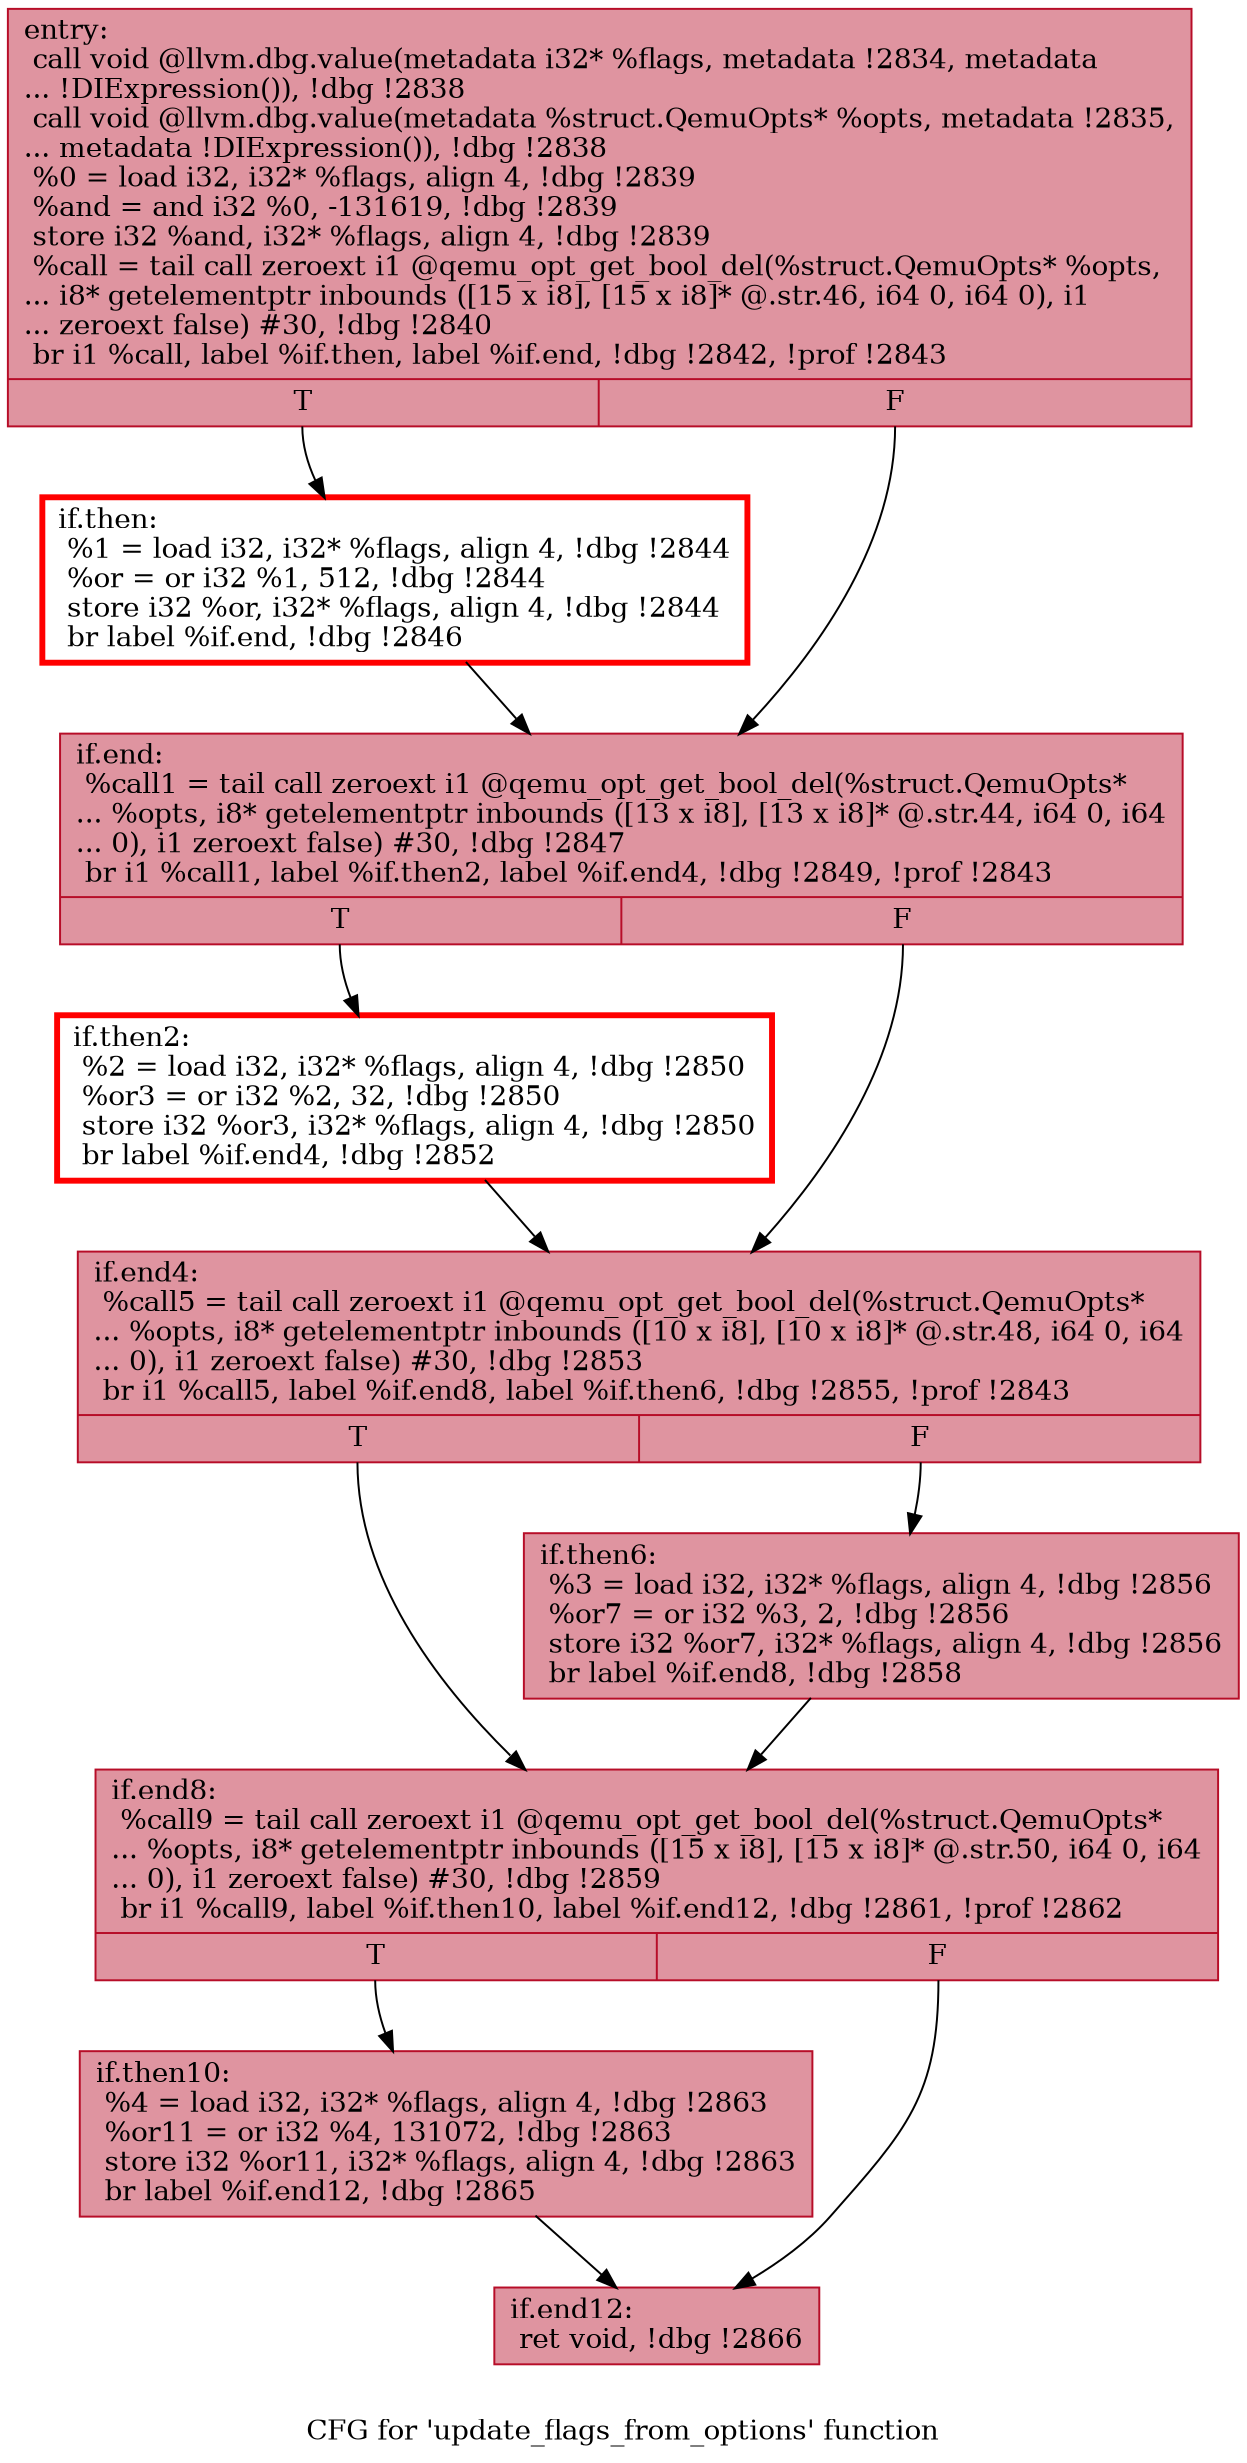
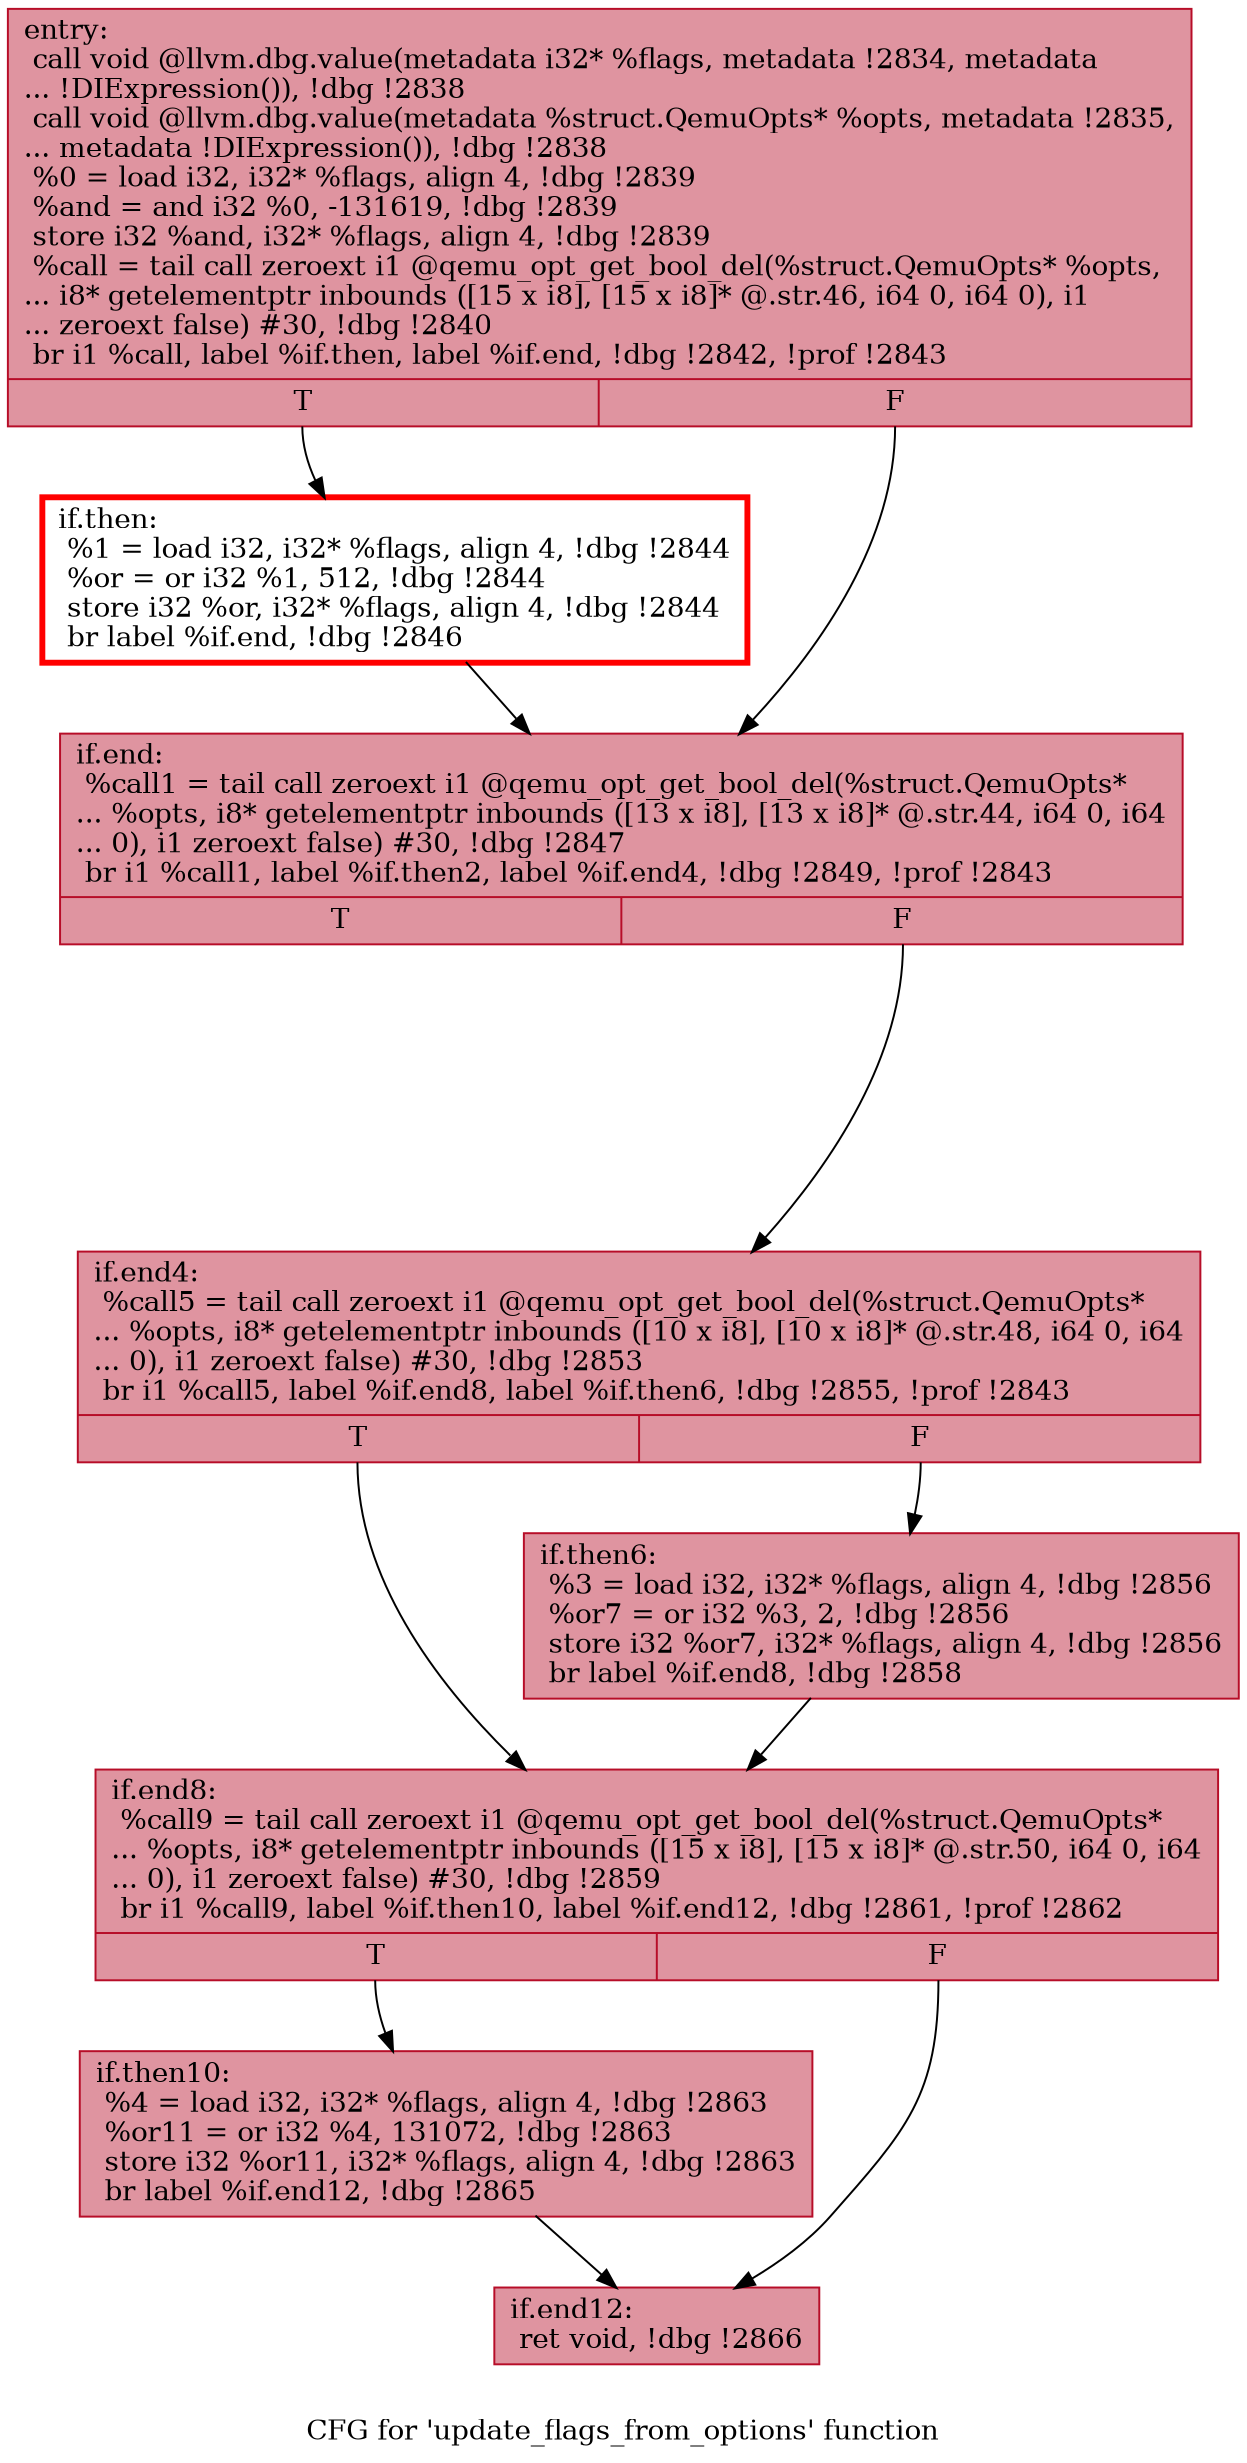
  digraph {
    label="CFG for 'update_flags_from_options' function"
    fontname="DejaVu Serif"
    node [color="#b70d28ff" fillcolor="#b70d2870" shape=record style=filled fontname="DejaVu Serif"]
    edge [fontname="DejaVu Serif"]
    n1 [label="{entry:\l  call void @llvm.dbg.value(metadata i32* %flags, metadata !2834, metadata\l... !DIExpression()), !dbg !2838\l  call void @llvm.dbg.value(metadata %struct.QemuOpts* %opts, metadata !2835,\l... metadata !DIExpression()), !dbg !2838\l  %0 = load i32, i32* %flags, align 4, !dbg !2839\l  %and = and i32 %0, -131619, !dbg !2839\l  store i32 %and, i32* %flags, align 4, !dbg !2839\l  %call = tail call zeroext i1 @qemu_opt_get_bool_del(%struct.QemuOpts* %opts,\l... i8* getelementptr inbounds ([15 x i8], [15 x i8]* @.str.46, i64 0, i64 0), i1\l... zeroext false) #30, !dbg !2840\l  br i1 %call, label %if.then, label %if.end, !dbg !2842, !prof !2843\l|{<s0>T|<s1>F}}"]
    n2 [color=red label="{if.then:                                          \l  %1 = load i32, i32* %flags, align 4, !dbg !2844\l  %or = or i32 %1, 512, !dbg !2844\l  store i32 %or, i32* %flags, align 4, !dbg !2844\l  br label %if.end, !dbg !2846\l}" penwidth=3.0 fillcolor="" style=""]
    n3 [label="{if.end:                                           \l  %call1 = tail call zeroext i1 @qemu_opt_get_bool_del(%struct.QemuOpts*\l... %opts, i8* getelementptr inbounds ([13 x i8], [13 x i8]* @.str.44, i64 0, i64\l... 0), i1 zeroext false) #30, !dbg !2847\l  br i1 %call1, label %if.then2, label %if.end4, !dbg !2849, !prof !2843\l|{<s0>T|<s1>F}}"]
-   n4 [color=red label="{if.then2:                                         \l  %2 = load i32, i32* %flags, align 4, !dbg !2850\l  %or3 = or i32 %2, 32, !dbg !2850\l  store i32 %or3, i32* %flags, align 4, !dbg !2850\l  br label %if.end4, !dbg !2852\l}" penwidth=3.0 fillcolor="" style=""]
    n5 [label="{if.end4:                                          \l  %call5 = tail call zeroext i1 @qemu_opt_get_bool_del(%struct.QemuOpts*\l... %opts, i8* getelementptr inbounds ([10 x i8], [10 x i8]* @.str.48, i64 0, i64\l... 0), i1 zeroext false) #30, !dbg !2853\l  br i1 %call5, label %if.end8, label %if.then6, !dbg !2855, !prof !2843\l|{<s0>T|<s1>F}}"]
    n6 [label="{if.end8:                                          \l  %call9 = tail call zeroext i1 @qemu_opt_get_bool_del(%struct.QemuOpts*\l... %opts, i8* getelementptr inbounds ([15 x i8], [15 x i8]* @.str.50, i64 0, i64\l... 0), i1 zeroext false) #30, !dbg !2859\l  br i1 %call9, label %if.then10, label %if.end12, !dbg !2861, !prof !2862\l|{<s0>T|<s1>F}}"]
    n7 [label="{if.then6:                                         \l  %3 = load i32, i32* %flags, align 4, !dbg !2856\l  %or7 = or i32 %3, 2, !dbg !2856\l  store i32 %or7, i32* %flags, align 4, !dbg !2856\l  br label %if.end8, !dbg !2858\l}"]
    n8 [label="{if.then10:                                        \l  %4 = load i32, i32* %flags, align 4, !dbg !2863\l  %or11 = or i32 %4, 131072, !dbg !2863\l  store i32 %or11, i32* %flags, align 4, !dbg !2863\l  br label %if.end12, !dbg !2865\l}"]
    n9 [label="{if.end12:                                         \l  ret void, !dbg !2866\l}"]
    n1 -> n2 [tailport=s0]
    n1 -> n3 [tailport=s1]
    n2 -> n3
-   n3 -> n4 [tailport=s0]
    n3 -> n5 [tailport=s1]
-   n4 -> n5
    n5 -> n6 [tailport=s0]
    n5 -> n7 [tailport=s1]
    n6 -> n8 [tailport=s0]
    n6 -> n9 [tailport=s1]
    n7 -> n6
    n8 -> n9
  }
